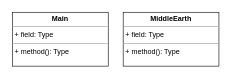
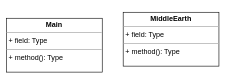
  <mxCell id="0" />
  <mxCell id="1" parent="0" />
  <mxCell id="2" value="&lt;p style=&quot;margin:0px;margin-top:4px;text-align:center;&quot;&gt;&lt;b&gt;MiddleEarth&lt;/b&gt;&lt;/p&gt;&lt;hr size=&quot;1&quot;&gt;&lt;p style=&quot;margin:0px;margin-left:4px;&quot;&gt;+ field: Type&lt;/p&gt;&lt;hr size=&quot;1&quot;&gt;&lt;p style=&quot;margin:0px;margin-left:4px;&quot;&gt;+ method(): Type&lt;/p&gt;" style="verticalAlign=top;align=left;overflow=fill;fontSize=12;fontFamily=Helvetica;html=1;whiteSpace=wrap;" parent="1" vertex="1"><mxGeometry x="205" y="20" width="160" height="90" as="geometry" /></mxCell>
- <mxCell id="3" value="&lt;p style=&quot;margin:0px;margin-top:4px;text-align:center;&quot;&gt;&lt;b&gt;Main&lt;/b&gt;&lt;/p&gt;&lt;hr size=&quot;1&quot;&gt;&lt;p style=&quot;margin:0px;margin-left:4px;&quot;&gt;+ field: Type&lt;/p&gt;&lt;hr size=&quot;1&quot;&gt;&lt;p style=&quot;margin:0px;margin-left:4px;&quot;&gt;+ method(): Type&lt;/p&gt;" style="verticalAlign=top;align=left;overflow=fill;fontSize=12;fontFamily=Helvetica;html=1;whiteSpace=wrap;" parent="1" vertex="1"><mxGeometry x="20" y="20" width="160" height="90" as="geometry" /></mxCell>
+ <mxCell id="3" value="&lt;p style=&quot;margin:0px;margin-top:4px;text-align:center;&quot;&gt;&lt;b&gt;Main&lt;/b&gt;&lt;/p&gt;&lt;hr size=&quot;1&quot;&gt;&lt;p style=&quot;margin:0px;margin-left:4px;&quot;&gt;+ field: Type&lt;/p&gt;&lt;hr size=&quot;1&quot;&gt;&lt;p style=&quot;margin:0px;margin-left:4px;&quot;&gt;+ method(): Type&lt;/p&gt;" style="verticalAlign=top;align=left;overflow=fill;fontSize=12;fontFamily=Helvetica;html=1;whiteSpace=wrap;" parent="1" vertex="1"><mxGeometry x="10" y="30" width="160" height="90" as="geometry" /></mxCell>
